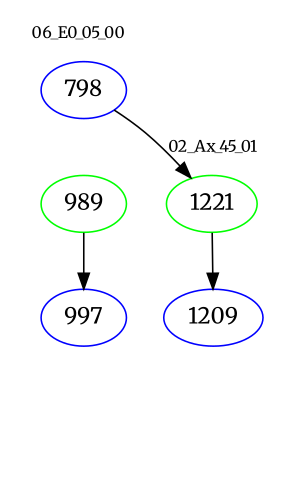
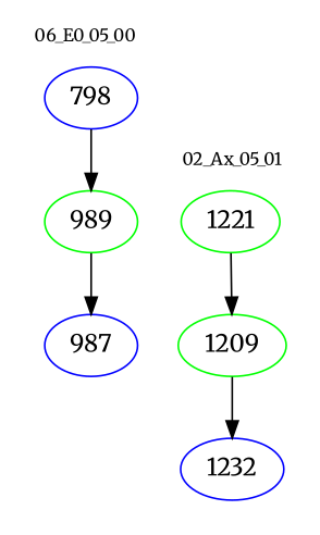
  digraph {
    fontname=Merriweather
    node [color=green fontname=Merriweather]
    edge [color=black fontname=Merriweather]
    n1 [label=1221]
-   n2 [color=blue label=1209]
+   n2 [label=1209]
+   n3 [color=blue label=1232]
    n4 [color=blue label=798]
    n5 [label=989]
-   n6 [color=blue label=997]
+   n6 [color=blue label=987]
    subgraph cluster_1 {
      color=white
      fontsize=10
-     label="02_Ax_45_01"
+     label="02_Ax_05_01"
      n1
      n2
+     n3
    }
    subgraph cluster_2 {
      color=white
      fontsize=10
      label="06_E0_05_00"
      n4
      n5
      n6
    }
    n1 -> n2
-   n4 -> n1
+   n2 -> n3
+   n4 -> n5
    n5 -> n6
  }
